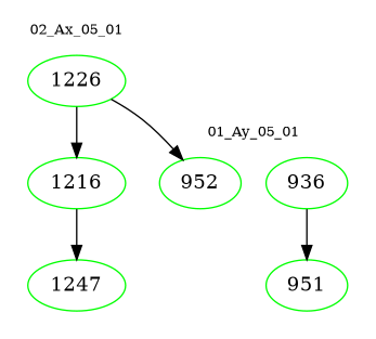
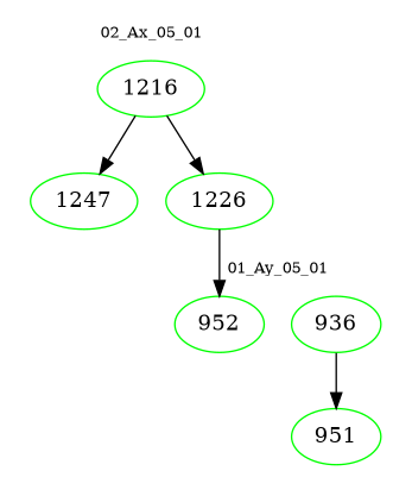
  digraph {
    node [color=green]
    edge [color=black]
    n1 [label=1216]
    n2 [label=1247]
    n3 [label=1226]
    n4 [label=936]
    n5 [label=951]
    n6 [label=952]
    subgraph cluster_1 {
      color=white
      fontsize=10
      label="02_Ax_05_01"
      n1
      n2
      n3
    }
    subgraph cluster_2 {
      color=white
      fontsize=10
      label="01_Ay_05_01"
      n4
      n5
      n6
    }
    n1 -> n2
-   n3 -> n1
+   n1 -> n3
    n3 -> n6
    n4 -> n5
  }
